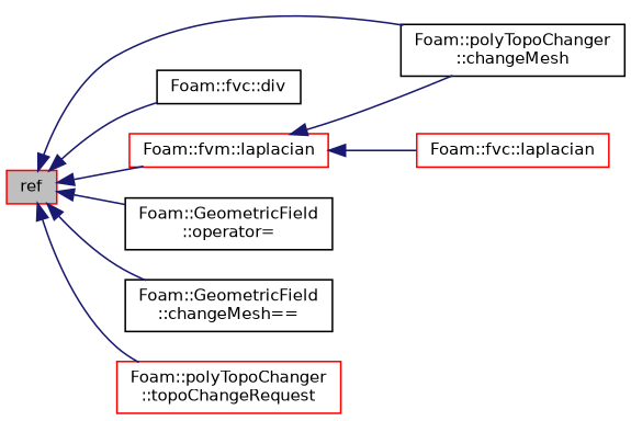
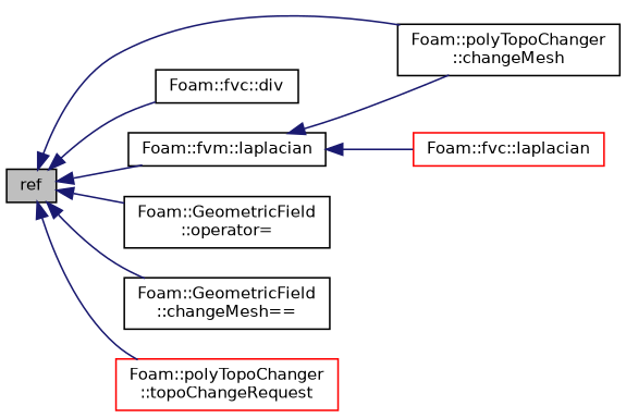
  digraph {
    rankdir=LR
    node [color=black fontname=Helvetica fontsize=10 shape=record]
    edge [color=midnightblue dir=back fontname=Helvetica fontsize=10 labelfontname=Helvetica labelfontsize=10 style=solid]
-   n1 [color=red fillcolor=grey75 fontcolor=black height=0.2 label=ref style=filled width=0.4]
+   n1 [fillcolor=grey75 fontcolor=black height=0.2 label=ref style=filled width=0.4]
    n2 [height=0.2 label="Foam::polyTopoChanger\l::changeMesh" width=0.4]
    n3 [height=0.2 label="Foam::fvc::div" width=0.4]
-   n4 [color=red height=0.2 label="Foam::fvm::laplacian" width=0.4]
+   n4 [height=0.2 label="Foam::fvm::laplacian" width=0.4]
    n5 [height=0.2 label="Foam::GeometricField\l::operator=" width=0.4]
    n6 [height=0.2 label="Foam::GeometricField\l::changeMesh==" width=0.4]
    n7 [color=red height=0.2 label="Foam::polyTopoChanger\l::topoChangeRequest" width=0.4]
    n8 [color=red height=0.2 label="Foam::fvc::laplacian" width=0.4]
    n1 -> n2
    n1 -> n3
    n1 -> n4
    n1 -> n5
    n1 -> n6
    n1 -> n7
    n4 -> n2
    n4 -> n8
  }
